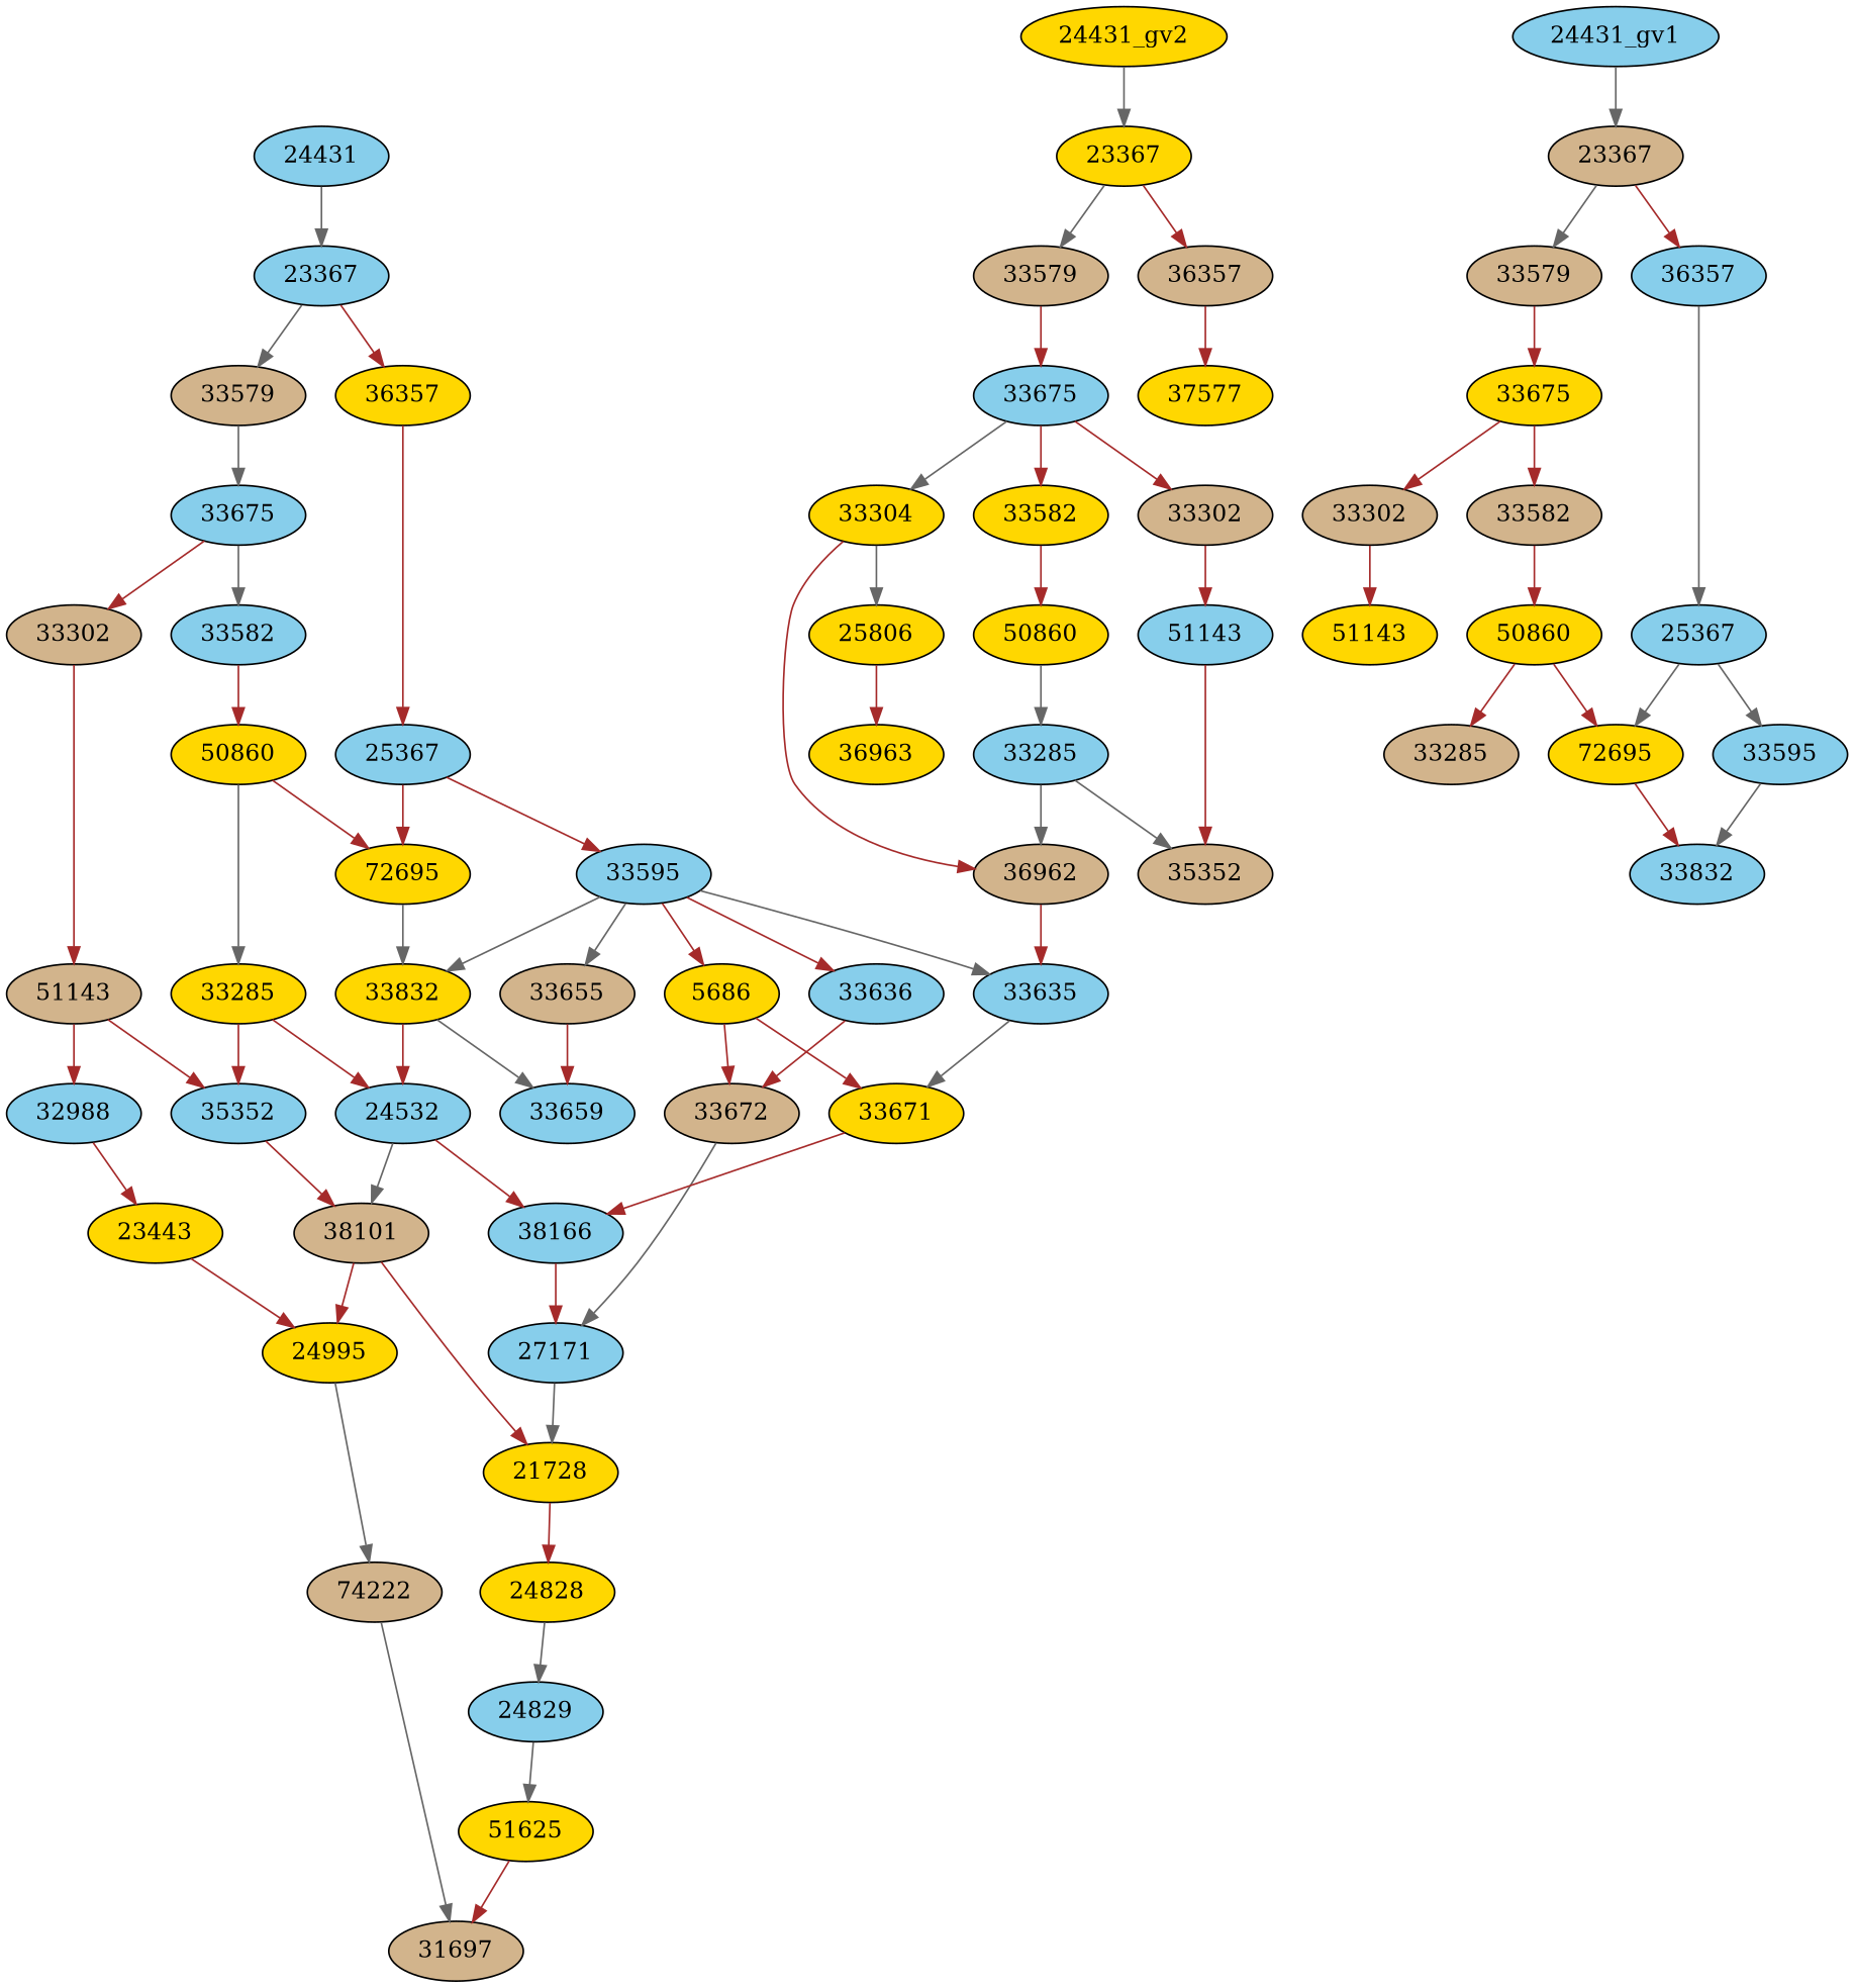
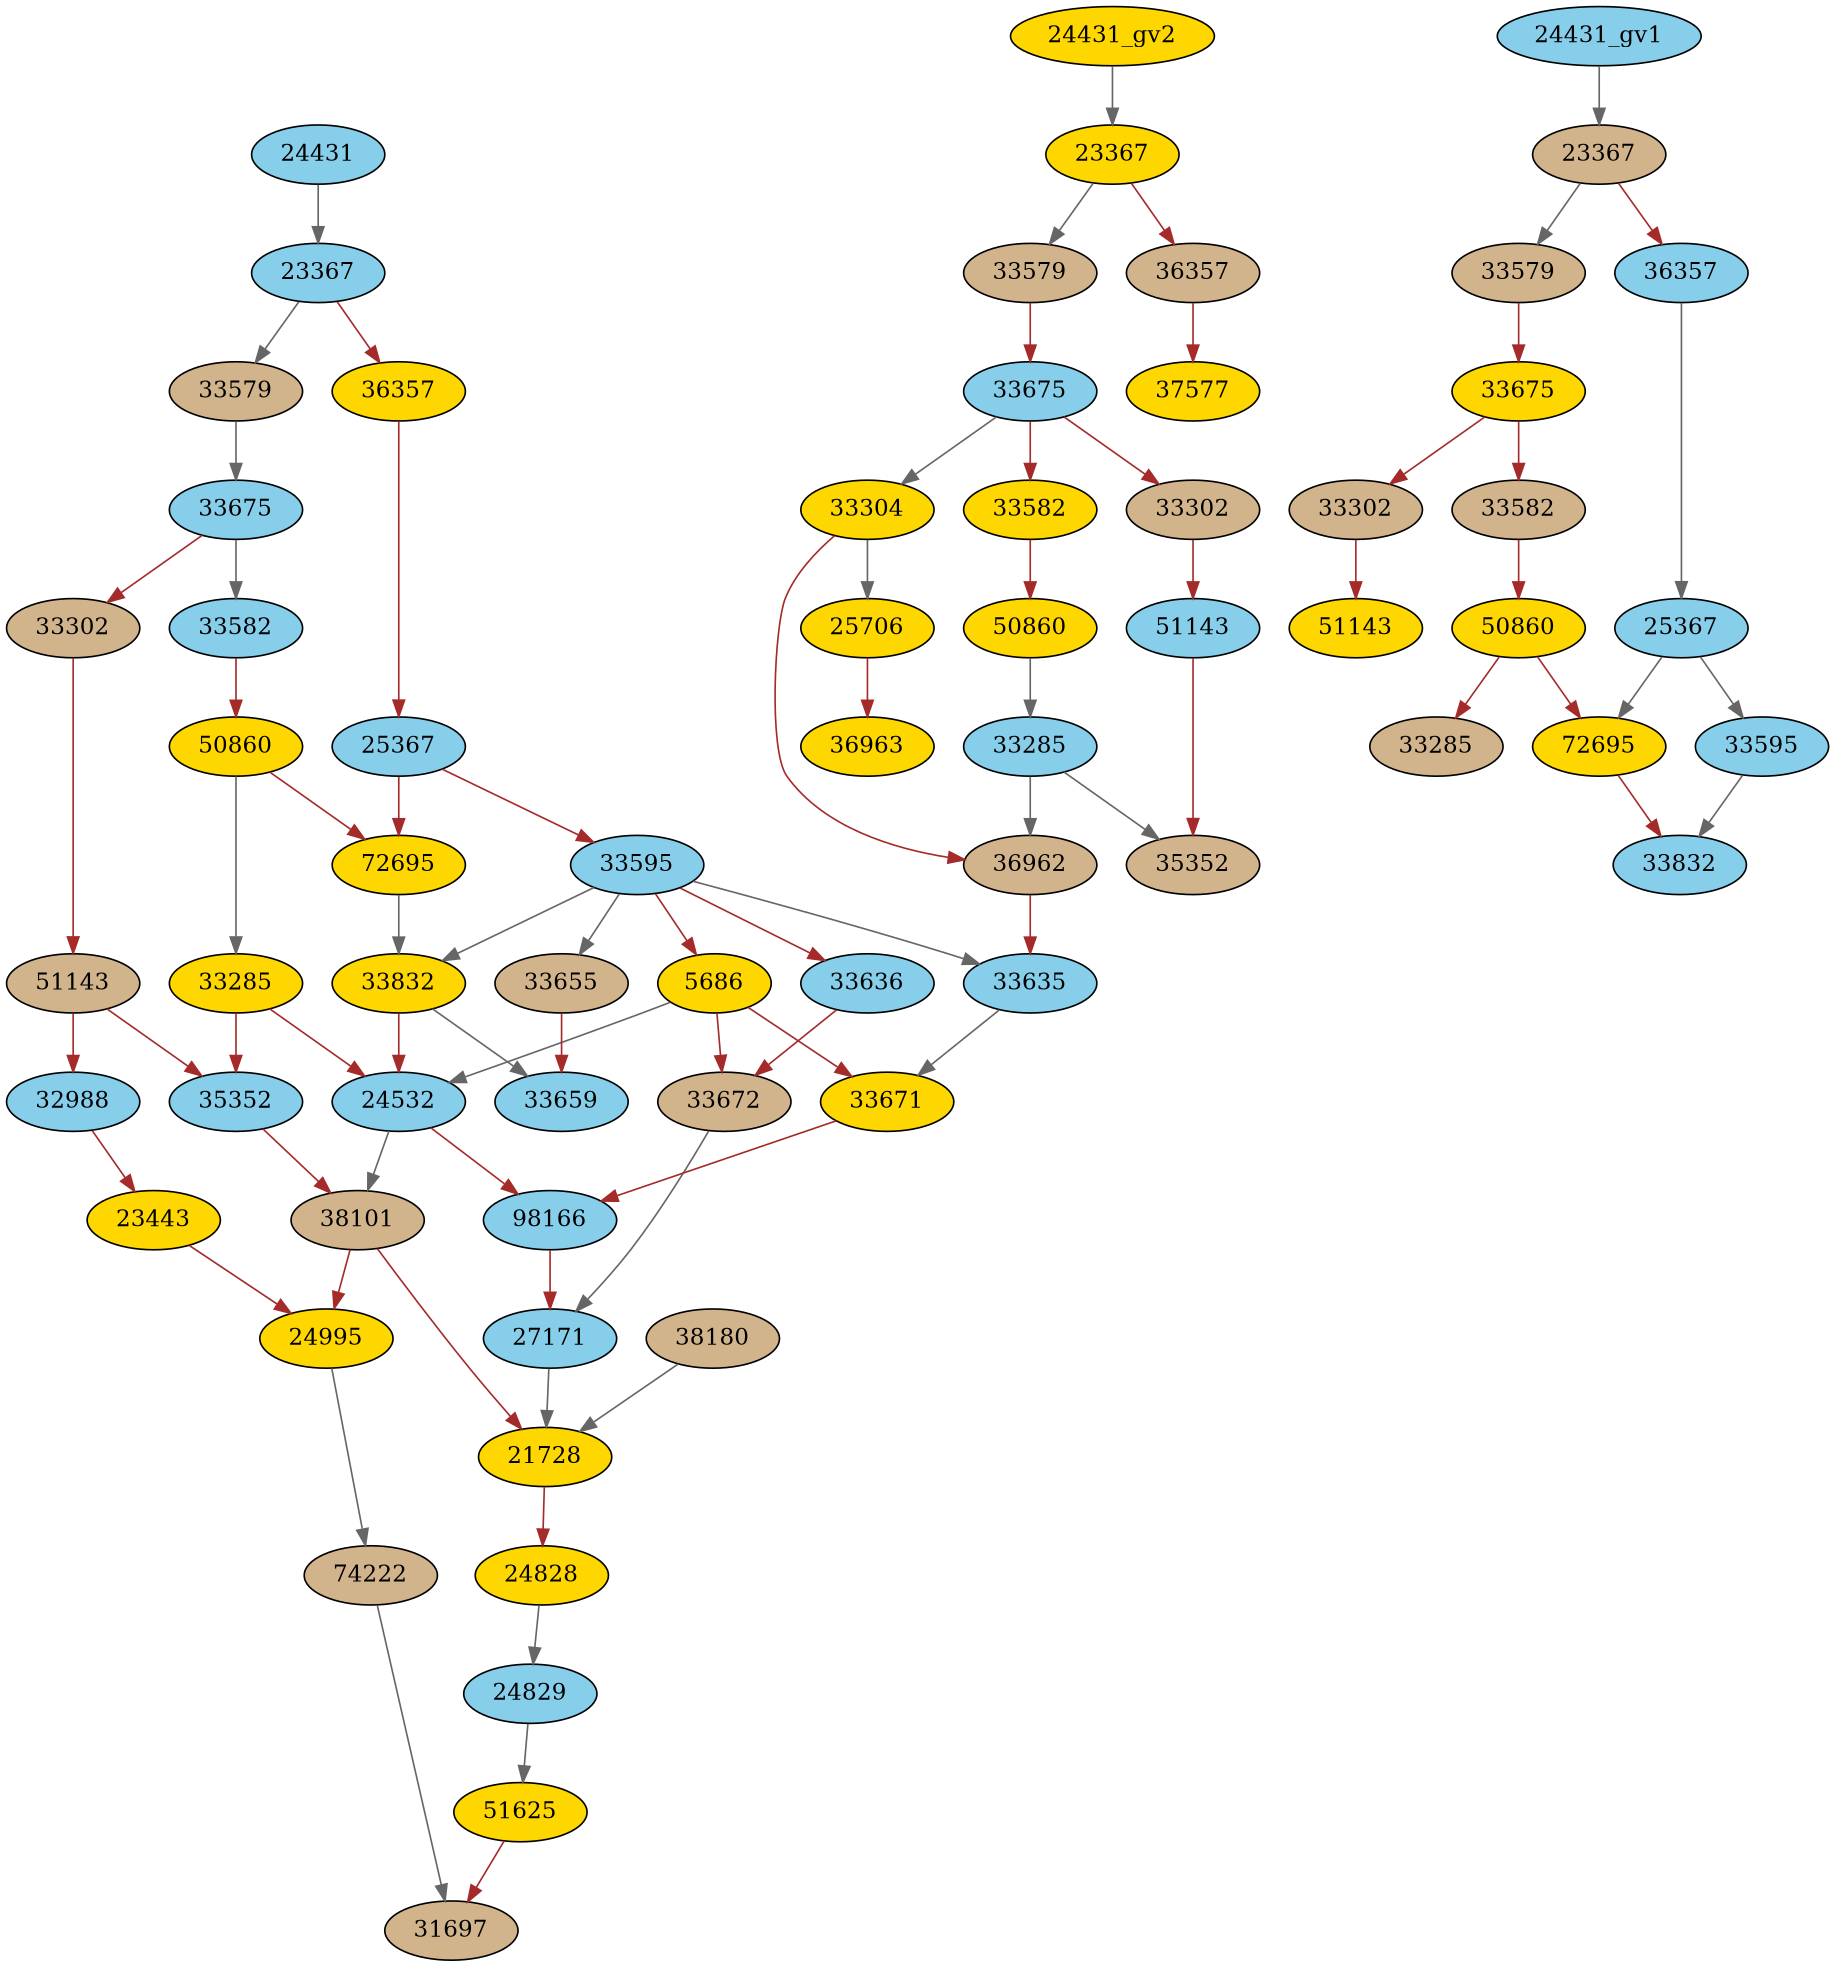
  strict digraph {
    node [fillcolor=gold style=filled]
    edge [color=brown]
    n1 [fillcolor=tan label=31697]
    n2 [label=51625]
    n3 [fillcolor=tan label=74222]
    n4 [fillcolor=skyblue label=24829]
    n5 [label=24995]
    n6 [label=24828]
    n7 [label=23443]
    n8 [fillcolor=tan label=38101]
    n9 [label=21728]
    n10 [fillcolor=skyblue label=32988]
    n11 [fillcolor=skyblue label=24532]
-   n12 [fillcolor=skyblue label=38166]
+   n12 [fillcolor=skyblue label=98166]
    n13 [fillcolor=skyblue label=27171]
+   n14 [fillcolor=tan label=38180]
    n15 [fillcolor=skyblue label=35352]
    n16 [fillcolor=tan label=51143]
    n17 [label=33285]
    n18 [label=5686]
    n19 [fillcolor=tan label=33672]
    n20 [label=33671]
    n21 [label=33832]
    n22 [fillcolor=skyblue label=33659]
    n23 [fillcolor=tan label=33302]
    n24 [label=50860]
    n25 [label=72695]
    n26 [fillcolor=skyblue label=33595]
    n27 [fillcolor=skyblue label=33636]
    n28 [fillcolor=skyblue label=33635]
    n29 [fillcolor=tan label=33655]
    n30 [fillcolor=skyblue label=33675]
    n31 [fillcolor=skyblue label=33582]
    n32 [fillcolor=skyblue label=25367]
    n33 [fillcolor=tan label=33579]
    n34 [label=36357]
    n35 [fillcolor=skyblue label=23367]
    n36 [fillcolor=skyblue label=24431]
    n37 [label=51143]
    n38 [fillcolor=tan label=33302]
    n39 [fillcolor=tan label=33285]
    n40 [label=50860]
    n41 [label=72695]
    n42 [fillcolor=skyblue label=33832]
    n43 [fillcolor=skyblue label=33595]
    n44 [label=33675]
    n45 [fillcolor=tan label=33582]
    n46 [fillcolor=skyblue label=25367]
    n47 [fillcolor=tan label=33579]
    n48 [fillcolor=skyblue label=36357]
    n49 [fillcolor=tan label=23367]
    "24431_gv1" [fillcolor=skyblue]
    n51 [fillcolor=skyblue label=33285]
    n52 [fillcolor=tan label=36962]
    n53 [fillcolor=tan label=35352]
    n54 [label=36963]
    n55 [label=50860]
    n56 [label=33582]
    n57 [label=37577]
    n58 [fillcolor=tan label=36357]
    n59 [fillcolor=skyblue label=33675]
    n60 [label=33304]
    n61 [fillcolor=tan label=33302]
-   n62 [label=25806]
+   n62 [label=25706]
    n63 [fillcolor=skyblue label=51143]
    n64 [fillcolor=tan label=33579]
    n65 [label=23367]
    "24431_gv2"
    subgraph sub_1 {
      n1
      n2
      n3
      n4
      n5
      n6
      n7
      n8
      n9
      n10
      n11
      n12
      n13
+     n14
      n15
      n16
      n17
      n18
      n19
      n20
      n21
      n22
      n23
      n24
      n25
      n26
      n27
      n28
      n29
      n30
      n31
      n32
      n33
      n34
      n35
      n36
    }
    subgraph sub_2 {
      n37
      n38
      n39
      n40
      n41
      n42
      n43
      n44
      n45
      n46
      n47
      n48
      n49
      "24431_gv1"
    }
    subgraph sub_3 {
      n51
      n52
      n53
      n54
      n55
      n56
      n57
      n58
      n59
      n60
      n61
      n62
      n63
      n64
      n65
      "24431_gv2"
    }
    n2 -> n1
    n3 -> n1 [color=gray40]
    n4 -> n2 [color=gray40]
    n5 -> n3 [color=gray40]
    n6 -> n4 [color=gray40]
    n7 -> n5
    n8 -> n5
    n8 -> n9
    n9 -> n6
    n10 -> n7
    n11 -> n8 [color=gray40]
    n11 -> n12
    n12 -> n13
    n13 -> n9 [color=gray40]
+   n14 -> n9 [color=gray40]
    n15 -> n8
    n16 -> n10
    n16 -> n15
    n17 -> n11
    n17 -> n15
+   n18 -> n11 [color=gray40]
    n18 -> n19
    n18 -> n20
    n19 -> n13 [color=gray40]
    n20 -> n12
    n21 -> n11
    n21 -> n22 [color=gray40]
    n23 -> n16
    n24 -> n17 [color=gray40]
    n24 -> n25
    n25 -> n21 [color=gray40]
    n26 -> n18
    n26 -> n21 [color=gray40]
    n26 -> n27
    n26 -> n28 [color=gray40]
    n26 -> n29 [color=gray40]
    n27 -> n19
    n28 -> n20 [color=gray40]
    n29 -> n22
    n30 -> n23
    n30 -> n31 [color=gray40]
    n31 -> n24
    n32 -> n25
    n32 -> n26
    n33 -> n30 [color=gray40]
    n34 -> n32
    n35 -> n33 [color=gray40]
    n35 -> n34
    n36 -> n35 [color=gray40]
    n38 -> n37
    n40 -> n39
    n40 -> n41
    n41 -> n42
    n43 -> n42 [color=gray40]
    n44 -> n38
    n44 -> n45
    n45 -> n40
    n46 -> n41 [color=gray40]
    n46 -> n43 [color=gray40]
    n47 -> n44
    n48 -> n46 [color=gray40]
    n49 -> n47 [color=gray40]
    n49 -> n48
    "24431_gv1" -> n49 [color=gray40]
    n51 -> n52 [color=gray40]
    n51 -> n53 [color=gray40]
    n52 -> n28
    n55 -> n51 [color=gray40]
    n56 -> n55
    n58 -> n57
    n59 -> n56
    n59 -> n60 [color=gray40]
    n59 -> n61
    n60 -> n52
    n60 -> n62 [color=gray40]
    n61 -> n63
    n62 -> n54
    n63 -> n53
    n64 -> n59
    n65 -> n58
    n65 -> n64 [color=gray40]
    "24431_gv2" -> n65 [color=gray40]
  }
